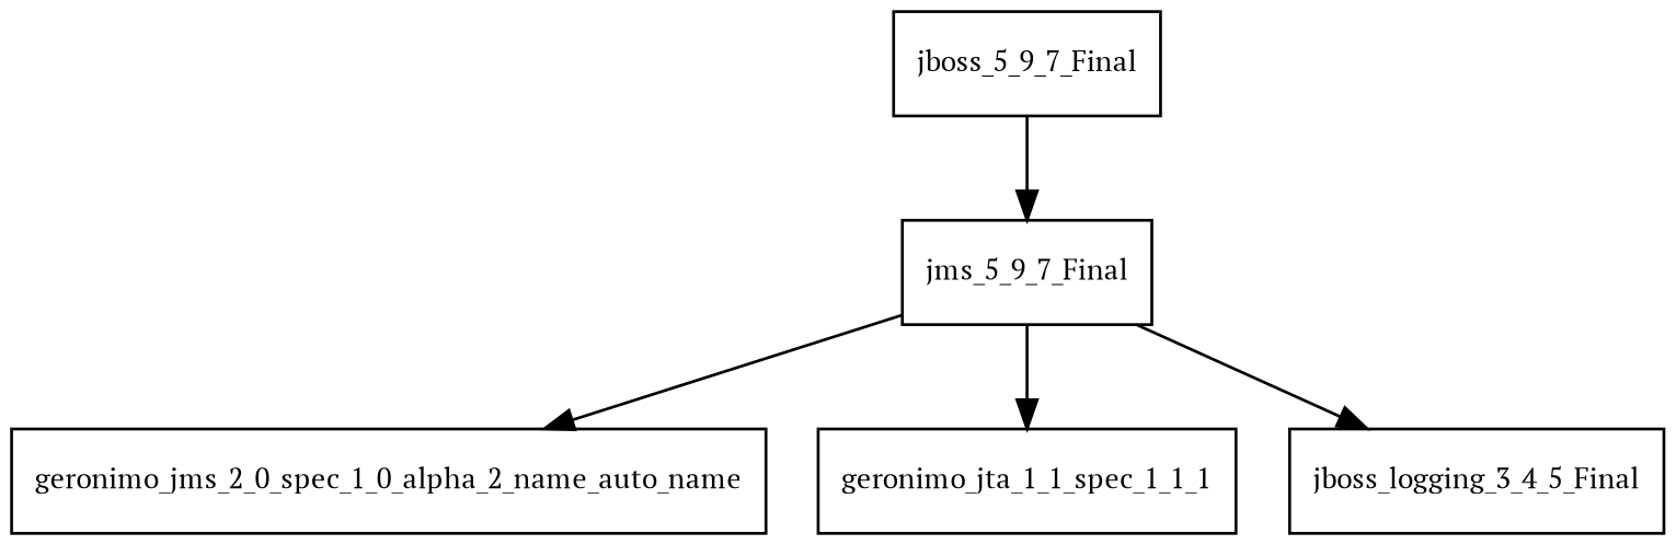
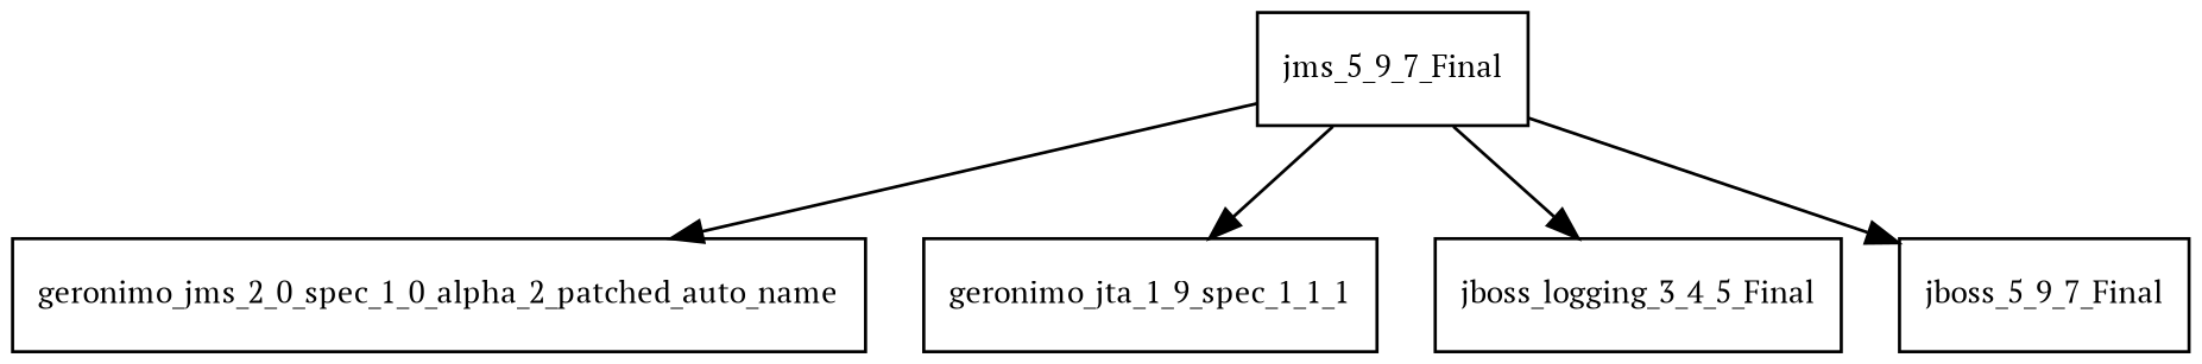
  digraph {
    fontname="PT Serif"
    node [fontname="PT Serif" fontsize=10.0 shape=box]
    edge [fontname="PT Serif"]
    jms_5_9_7_Final
-   geronimo_jms_2_0_spec_1_0_alpha_2_patched_auto_name [label=geronimo_jms_2_0_spec_1_0_alpha_2_name_auto_name]
-   geronimo_jta_1_1_spec_1_1_1
+   geronimo_jms_2_0_spec_1_0_alpha_2_patched_auto_name
+   geronimo_jta_1_1_spec_1_1_1 [label=geronimo_jta_1_9_spec_1_1_1]
    n4 [label=jboss_logging_3_4_5_Final]
    n5 [label=jboss_5_9_7_Final]
    jms_5_9_7_Final -> geronimo_jms_2_0_spec_1_0_alpha_2_patched_auto_name
    jms_5_9_7_Final -> geronimo_jta_1_1_spec_1_1_1
    jms_5_9_7_Final -> n4
-   n5 -> jms_5_9_7_Final
+   jms_5_9_7_Final -> n5
  }
